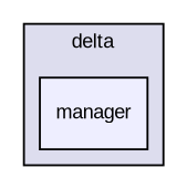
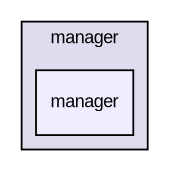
  digraph {
    compound=true
    fontname="Liberation Sans"
    n1 [fillcolor="#eeeeff" fontname="Liberation Sans" fontsize=10 label=manager pencolor=black shape=box style=filled]
    subgraph cluster_1 {
      bgcolor="#ddddee"
      fontsize=10
-     label=delta
+     label=manager
      pencolor=black
      n1
    }
  }
